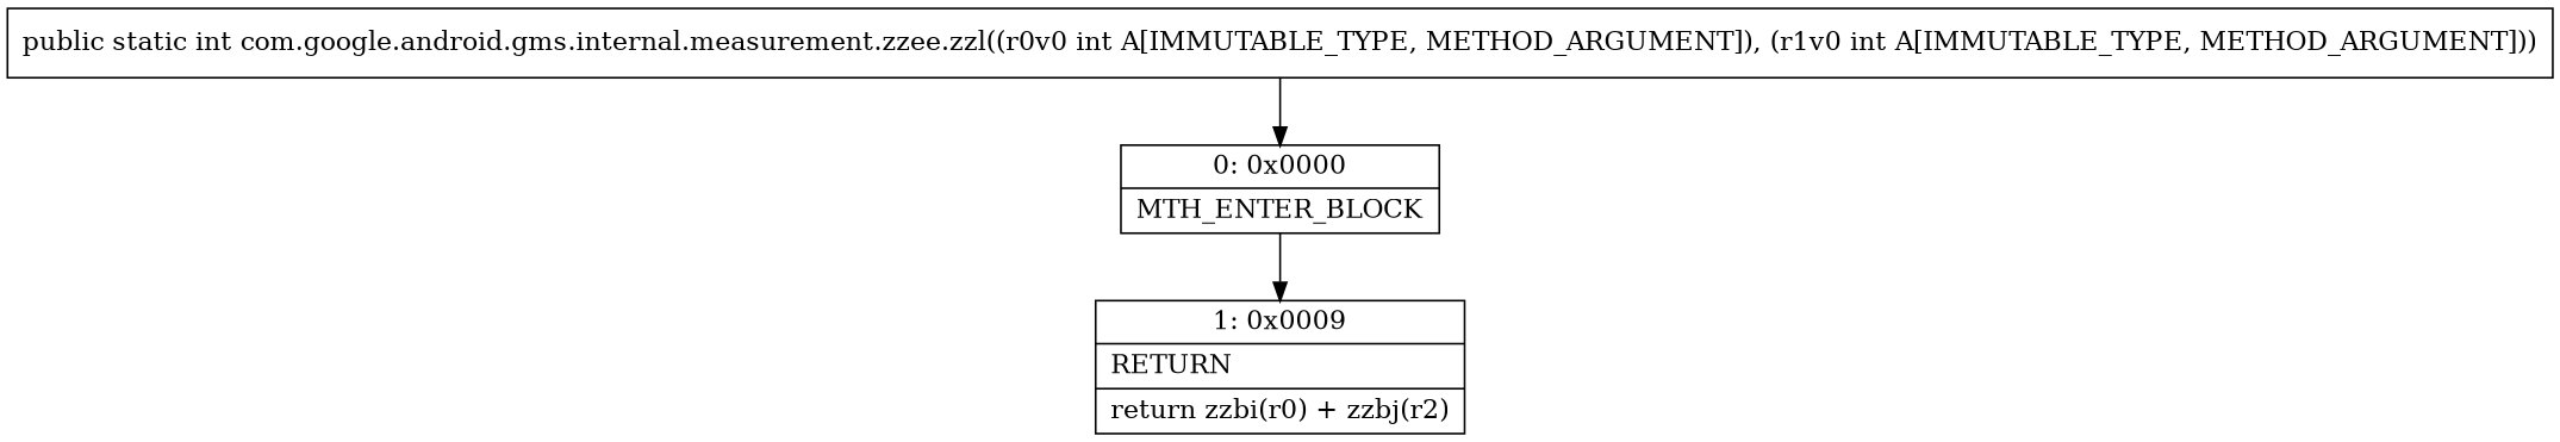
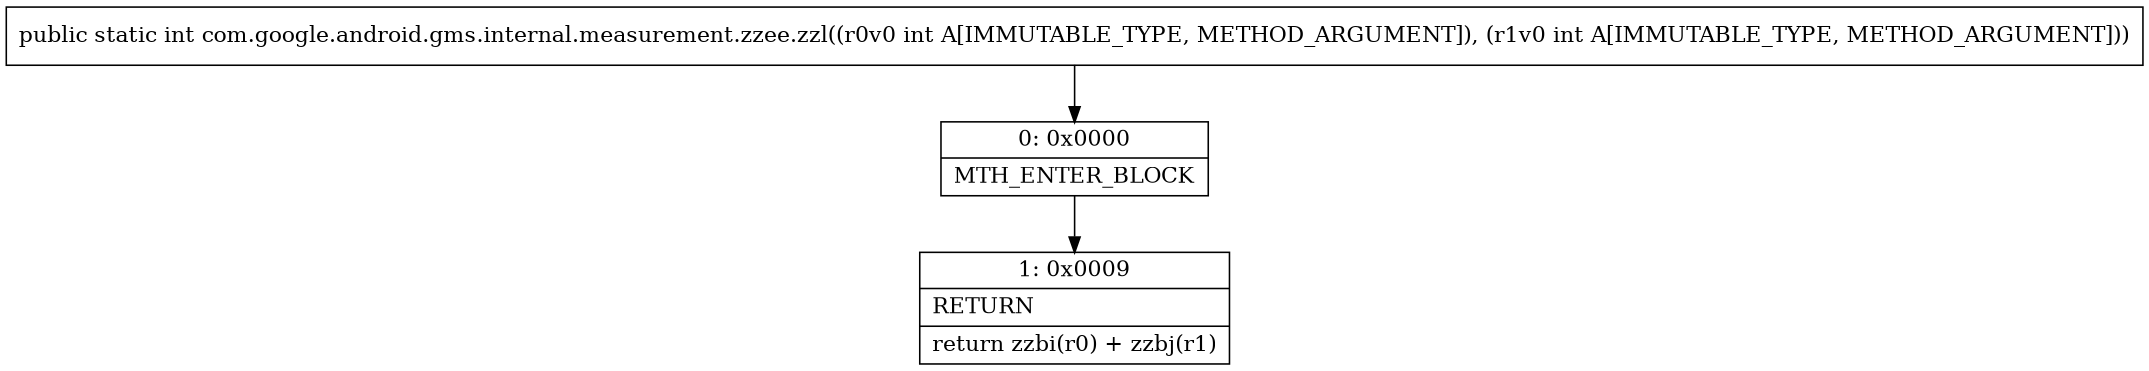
  digraph {
    node [shape=record]
    n1 [label="{0\:\ 0x0000|MTH_ENTER_BLOCK\l}"]
-   n2 [label="{1\:\ 0x0009|RETURN\l|return zzbi(r0) + zzbj(r2)\l}"]
+   n2 [label="{1\:\ 0x0009|RETURN\l|return zzbi(r0) + zzbj(r1)\l}"]
    n3 [label="{public static int com.google.android.gms.internal.measurement.zzee.zzl((r0v0 int A[IMMUTABLE_TYPE, METHOD_ARGUMENT]), (r1v0 int A[IMMUTABLE_TYPE, METHOD_ARGUMENT])) }"]
    n1 -> n2
    n3 -> n1
  }
